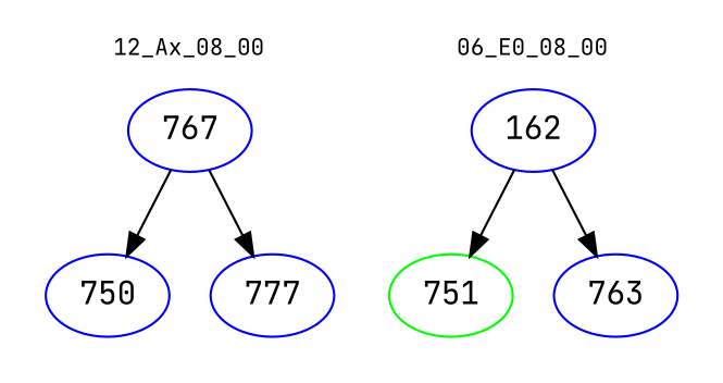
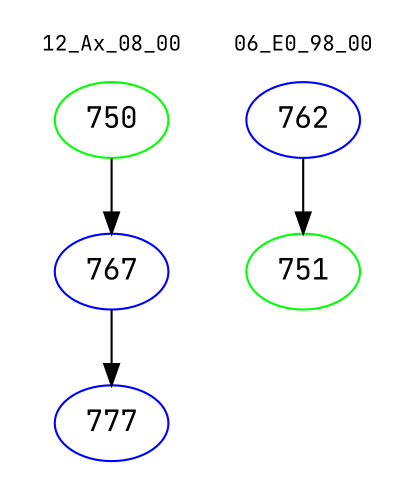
  digraph {
    fontname="JetBrains Mono"
    node [color=blue fontname="JetBrains Mono"]
    edge [color=black fontname="JetBrains Mono"]
    n1 [label=767]
-   n2 [label=750]
+   n2 [color=green label=750]
    n3 [label=777]
-   n4 [label=162]
+   n4 [label=762]
    n5 [color=green label=751]
-   n6 [label=763]
    subgraph cluster_1 {
      color=white
      fontsize=10
      label="12_Ax_08_00"
      n1
      n2
      n3
    }
    subgraph cluster_2 {
      color=white
      fontsize=10
-     label="06_E0_08_00"
+     label="06_E0_98_00"
      n4
      n5
-     n6
    }
-   n1 -> n2
+   n2 -> n1
    n1 -> n3
    n4 -> n5
-   n4 -> n6
  }
